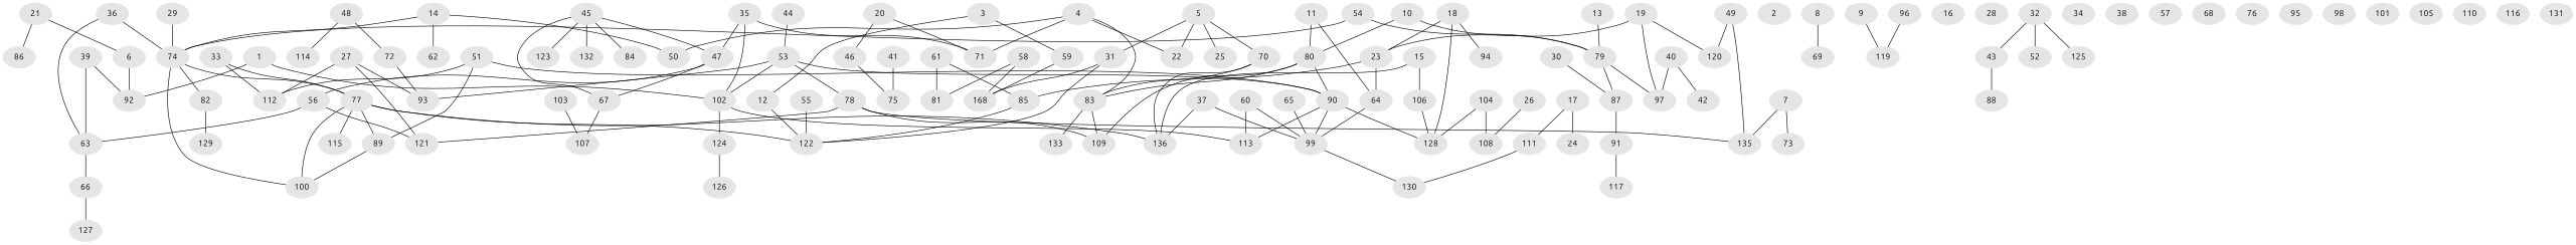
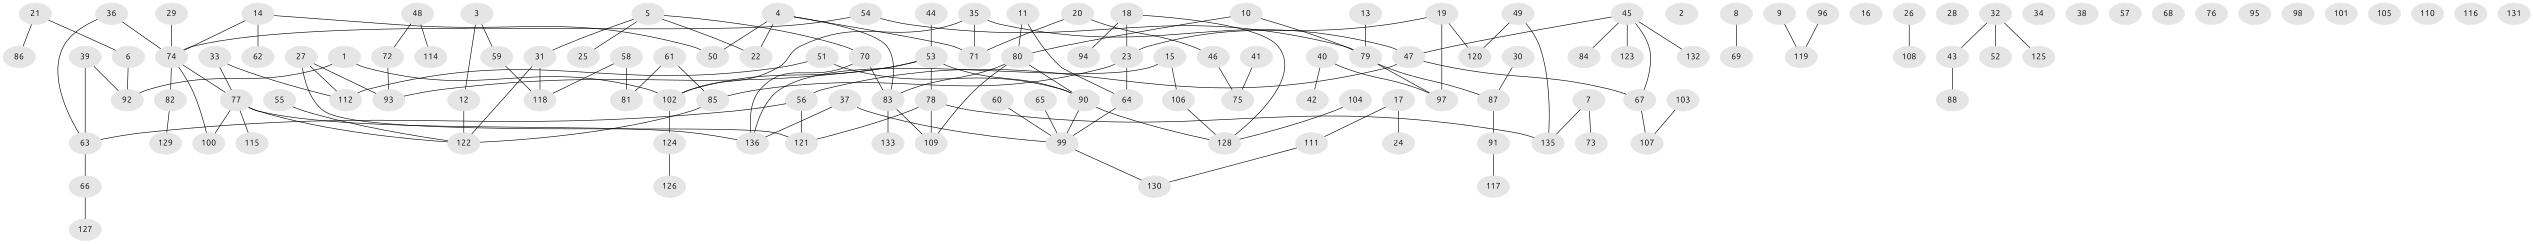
  graph {
    fontname=Ubuntu
    node [color=gray90 fontname=Ubuntu style=filled]
    edge [fontname=Ubuntu]
    1
    92
    102
-   113
    124
    2
    3
    12
    59
    122
-   118 [label=168]
+   118
    4
    22
    50
    71
    83
    109
    133
    5
    25
    31
    70
    n23 [label=136]
    6
    7
    73
    135
    8
    69
    9
    119
    10
    79
    80
    97
    87
    90
    11
    64
    99
    13
    14
    62
    74
    77
    82
    100
    15
    106
    128
    16
    17
    24
    111
    130
    18
    23
    94
    85
    19
    120
    20
    46
    75
    21
    86
    26
    108
    27
    112
    121
    93
    72
    28
    29
    30
    91
    32
    43
    52
    125
    88
    33
-   89
    115
    34
    35
    47
    67
    56
    36
    63
    66
    37
    38
    39
    40
    42
    41
    44
    53
    78
    45
    84
    123
    132
    107
    48
    114
    49
    51
    54
    55
    57
    58
    81
    60
    61
    127
    65
    68
    129
    76
    117
    95
    96
    98
    101
    126
    103
    104
    105
    110
    116
    131
    1 -- 92
    1 -- 102
-   102 -- 113
    102 -- 124
    124 -- 126
    3 -- 12
    3 -- 59
    12 -- 122
    59 -- 118
    4 -- 22
    4 -- 50
    4 -- 71
    4 -- 83
    83 -- 109
    83 -- 133
    5 -- 22
    5 -- 25
    5 -- 31
    5 -- 70
    31 -- 122
    31 -- 118
    70 -- 83
    70 -- n23
    6 -- 92
    7 -- 73
    7 -- 135
    8 -- 69
    9 -- 119
    10 -- 79
    10 -- 80
    79 -- 97
    79 -- 87
    80 -- 83
    80 -- 109
    80 -- 90
    87 -- 91
-   90 -- 113
    90 -- 99
    90 -- 128
    11 -- 80
    11 -- 64
    64 -- 99
    99 -- 130
    13 -- 79
    14 -- 50
    14 -- 62
    14 -- 74
    74 -- 77
    74 -- 82
    74 -- 100
    77 -- 122
    77 -- n23
    77 -- 100
-   77 -- 89
    77 -- 115
    82 -- 129
    15 -- n23
    15 -- 106
    106 -- 128
    17 -- 24
    17 -- 111
    111 -- 130
    18 -- 128
    18 -- 23
    18 -- 94
    23 -- 64
    23 -- 85
    85 -- 122
    19 -- 97
    19 -- 23
    19 -- 120
    20 -- 71
    20 -- 46
    46 -- 75
    21 -- 6
    21 -- 86
    26 -- 108
    27 -- 112
    27 -- 121
    27 -- 93
    72 -- 93
    29 -- 74
    30 -- 87
    91 -- 117
    32 -- 43
    32 -- 52
    32 -- 125
    43 -- 88
    33 -- 77
    33 -- 112
-   89 -- 100
    35 -- 102
    35 -- 71
    35 -- 47
    47 -- 67
    47 -- 56
    67 -- 107
    56 -- 121
    56 -- 63
    36 -- 74
    36 -- 63
    63 -- 66
    66 -- 127
    37 -- n23
    37 -- 99
    39 -- 92
    39 -- 63
    40 -- 97
    40 -- 42
    41 -- 75
    44 -- 53
    53 -- 102
    53 -- 90
    53 -- 93
    53 -- 78
    78 -- 109
    78 -- 135
    78 -- 121
    45 -- 47
    45 -- 67
    45 -- 84
    45 -- 123
    45 -- 132
    48 -- 72
    48 -- 114
    49 -- 135
    49 -- 120
    51 -- 90
    51 -- 112
-   51 -- 89
    54 -- 79
    54 -- 74
    55 -- 122
    58 -- 118
    58 -- 81
-   60 -- 113
    60 -- 99
    61 -- 85
    61 -- 81
    65 -- 99
    96 -- 119
    103 -- 107
    104 -- 128
-   104 -- 108
  }
